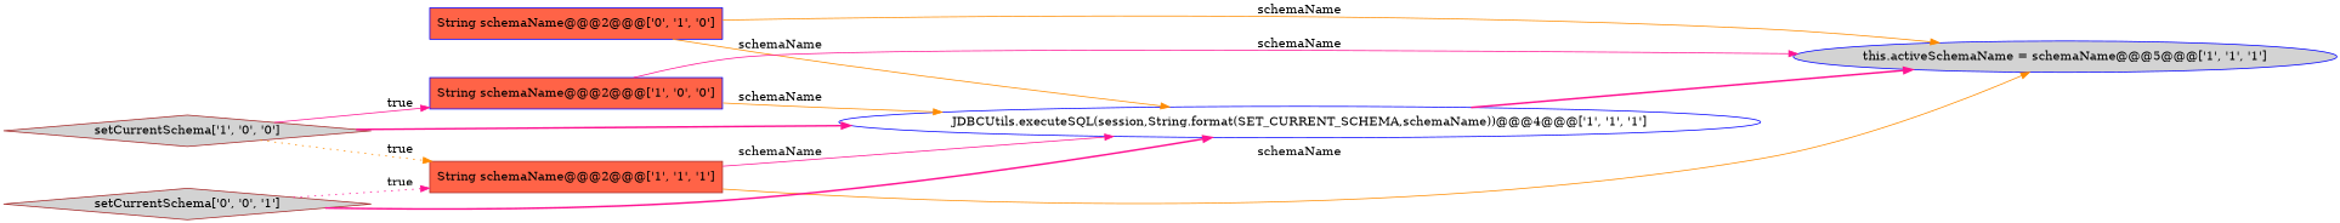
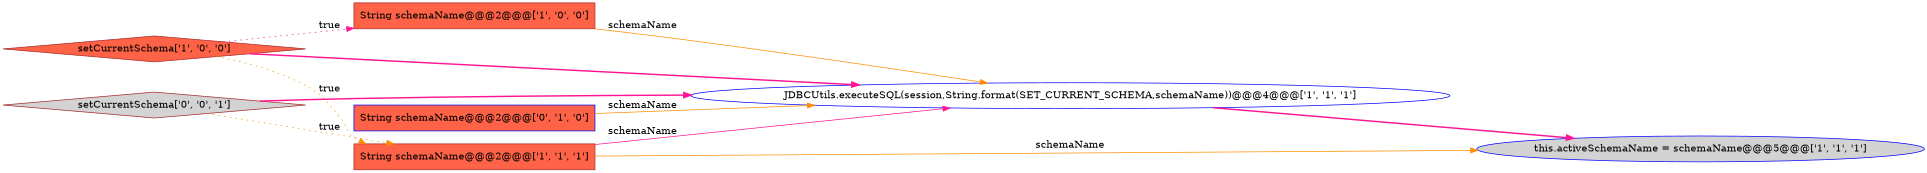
  digraph {
    rankdir=LR
    node [color=brown fillcolor=lightgray shape=box style=filled]
    edge [color=deeppink style=solid]
    n1 [color=blue label="this.activeSchemaName = schemaName@@@5@@@['1', '1', '1']" shape=ellipse]
    n2 [color=blue fillcolor=white label="JDBCUtils.executeSQL(session,String.format(SET_CURRENT_SCHEMA,schemaName))@@@4@@@['1', '1', '1']" shape=ellipse]
    n3 [color=blue fillcolor=tomato label="String schemaName@@@2@@@['0', '1', '0']"]
    n4 [fillcolor=tomato label="String schemaName@@@2@@@['1', '1', '1']"]
    n5 [label="setCurrentSchema['0', '0', '1']" shape=diamond]
-   n6 [label="setCurrentSchema['1', '0', '0']" shape=diamond]
-   n7 [color=blue fillcolor=tomato label="String schemaName@@@2@@@['1', '0', '0']"]
+   n6 [fillcolor=tomato label="setCurrentSchema['1', '0', '0']" shape=diamond]
+   n7 [fillcolor=tomato label="String schemaName@@@2@@@['1', '0', '0']"]
    n2 -> n1 [style=bold]
-   n3 -> n1 [color=darkorange label=schemaName]
    n3 -> n2 [color=darkorange label=schemaName]
    n4 -> n1 [color=darkorange label=schemaName]
    n4 -> n2 [label=schemaName]
    n5 -> n2 [style=bold]
-   n5 -> n4 [label=true style=dotted]
+   n5 -> n4 [color=darkorange label=true style=dotted]
    n6 -> n2 [style=bold]
    n6 -> n4 [color=darkorange label=true style=dotted]
-   n6 -> n7 [label=true]
-   n7 -> n1 [label=schemaName]
+   n6 -> n7 [label=true style=dotted]
    n7 -> n2 [color=darkorange label=schemaName]
  }
